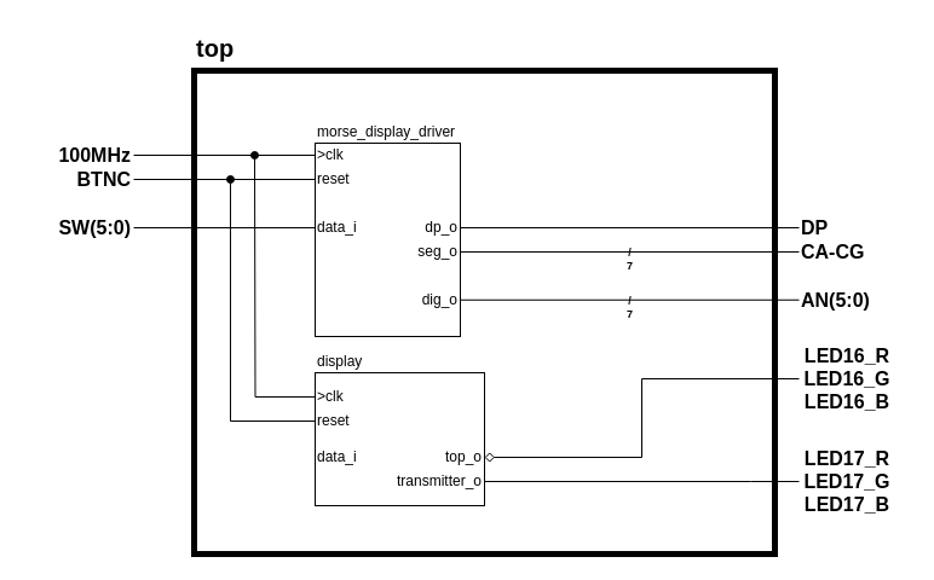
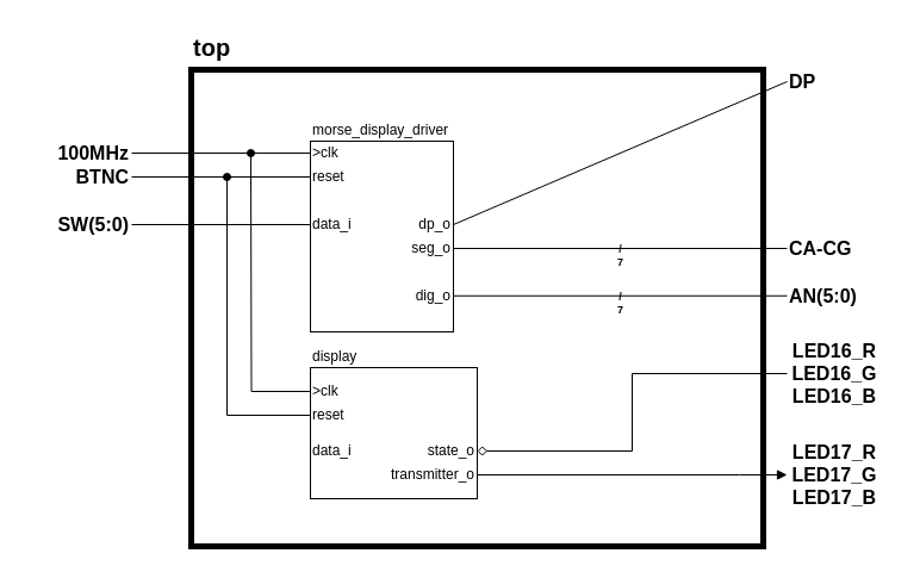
  <mxCell id="0" />
  <mxCell id="1" parent="0" />
  <mxCell id="2" value="" style="rounded=0;whiteSpace=wrap;html=1;labelBackgroundColor=none;fontFamily=Helvetica;fontSize=9;fillColor=default;strokeWidth=5;" parent="1" vertex="1"><mxGeometry x="160" y="58" width="480" height="400" as="geometry" /></mxCell>
  <mxCell id="3" style="edgeStyle=orthogonalEdgeStyle;rounded=0;orthogonalLoop=1;jettySize=auto;html=1;exitX=0;exitY=0.5;exitDx=0;exitDy=0;endArrow=none;endFill=0;entryX=1;entryY=0.5;entryDx=0;entryDy=0;" parent="1" source="20" target="16" edge="1"><mxGeometry relative="1" as="geometry"><mxPoint x="100" y="143" as="targetPoint" /><Array as="points" /><mxPoint x="210" y="148" as="sourcePoint" /></mxGeometry></mxCell>
  <mxCell id="4" value="" style="endArrow=none;html=1;rounded=0;labelBackgroundColor=none;fontFamily=Helvetica;fontSize=9;entryX=0;entryY=0.5;entryDx=0;entryDy=0;exitX=1;exitY=0.5;exitDx=0;exitDy=0;" parent="1" target="7" edge="1" source="22"><mxGeometry width="50" height="50" relative="1" as="geometry"><mxPoint x="370" y="188" as="sourcePoint" /><mxPoint x="690" y="188" as="targetPoint" /></mxGeometry></mxCell>
  <mxCell id="5" value="&lt;b&gt;/&lt;br&gt;7&lt;br&gt;&lt;/b&gt;" style="endArrow=none;html=1;rounded=0;labelBackgroundColor=none;fontFamily=Helvetica;fontSize=9;exitX=1;exitY=0.5;exitDx=0;exitDy=0;spacingTop=12;entryX=0;entryY=0.5;entryDx=0;entryDy=0;" parent="1" source="25" target="6" edge="1"><mxGeometry width="50" height="50" relative="1" as="geometry"><mxPoint x="510" y="208" as="sourcePoint" /><mxPoint x="630" y="203" as="targetPoint" /></mxGeometry></mxCell>
  <mxCell id="6" value="CA-CG" style="text;html=1;strokeColor=none;fillColor=none;align=left;verticalAlign=middle;whiteSpace=wrap;rounded=0;labelBackgroundColor=none;fontFamily=Helvetica;fontSize=16;fontStyle=1" parent="1" vertex="1"><mxGeometry x="660" y="198" width="90" height="20" as="geometry" /></mxCell>
- <mxCell id="7" value="DP" style="text;html=1;strokeColor=none;fillColor=none;align=left;verticalAlign=middle;whiteSpace=wrap;rounded=0;labelBackgroundColor=none;fontFamily=Helvetica;fontSize=16;fontStyle=1" parent="1" vertex="1"><mxGeometry x="660" y="178" width="90" height="20" as="geometry" /></mxCell>
+ <mxCell id="7" value="DP" style="text;html=1;strokeColor=none;fillColor=none;align=left;verticalAlign=middle;whiteSpace=wrap;rounded=0;labelBackgroundColor=none;fontFamily=Helvetica;fontSize=16;fontStyle=1" parent="1" vertex="1"><mxGeometry x="660" y="58" width="90" height="20" as="geometry" /></mxCell>
  <mxCell id="8" value="AN(5:0)" style="text;html=1;strokeColor=none;fillColor=none;align=left;verticalAlign=middle;whiteSpace=wrap;rounded=0;labelBackgroundColor=none;fontFamily=Helvetica;fontSize=16;fontStyle=1" parent="1" vertex="1"><mxGeometry x="660" y="233" width="90" height="30" as="geometry" /></mxCell>
  <mxCell id="9" style="edgeStyle=orthogonalEdgeStyle;rounded=0;orthogonalLoop=1;jettySize=auto;html=1;exitX=0;exitY=0.5;exitDx=0;exitDy=0;endArrow=none;endFill=0;entryX=1;entryY=0.5;entryDx=0;entryDy=0;" parent="1" source="23" target="17" edge="1"><mxGeometry relative="1" as="geometry"><mxPoint x="100" y="188" as="targetPoint" /><mxPoint x="210" y="188" as="sourcePoint" /></mxGeometry></mxCell>
  <mxCell id="10" style="edgeStyle=orthogonalEdgeStyle;rounded=0;orthogonalLoop=1;jettySize=auto;html=1;exitX=0;exitY=0.5;exitDx=0;exitDy=0;entryX=1;entryY=0.5;entryDx=0;entryDy=0;endArrow=none;endFill=0;" parent="1" source="24" target="15" edge="1"><mxGeometry relative="1" as="geometry"><mxPoint x="210" y="128" as="sourcePoint" /></mxGeometry></mxCell>
- <mxCell id="11" value="" style="endArrow=none;html=1;rounded=0;edgeStyle=elbowEdgeStyle;entryX=0;entryY=0.5;entryDx=0;entryDy=0;fontSize=16;exitX=1;exitY=0.5;exitDx=0;exitDy=0;" parent="1" target="14" edge="1" source="35"><mxGeometry width="50" height="50" relative="1" as="geometry"><mxPoint x="397" y="538" as="sourcePoint" /><mxPoint x="517" y="538" as="targetPoint" /><Array as="points"><mxPoint x="620" y="398" /><mxPoint x="590" y="398" /></Array></mxGeometry></mxCell>
+ <mxCell id="11" value="" style="endArrow=block;html=1;rounded=0;edgeStyle=elbowEdgeStyle;entryX=0;entryY=0.5;entryDx=0;entryDy=0;fontSize=16;exitX=1;exitY=0.5;exitDx=0;exitDy=0;" parent="1" target="14" edge="1" source="35"><mxGeometry width="50" height="50" relative="1" as="geometry"><mxPoint x="397" y="538" as="sourcePoint" /><mxPoint x="517" y="538" as="targetPoint" /><Array as="points"><mxPoint x="620" y="398" /><mxPoint x="590" y="398" /></Array></mxGeometry></mxCell>
  <mxCell id="12" style="edgeStyle=orthogonalEdgeStyle;rounded=0;orthogonalLoop=1;jettySize=auto;html=1;exitX=0;exitY=0.5;exitDx=0;exitDy=0;fontSize=16;endArrow=diamond;endFill=0;entryX=1;entryY=0.5;entryDx=0;entryDy=0;" edge="1" parent="1" source="13" target="32"><mxGeometry relative="1" as="geometry"><mxPoint x="410" y="378.045" as="targetPoint" /></mxGeometry></mxCell>
  <mxCell id="13" value="&lt;font style=&quot;font-size: 16px&quot;&gt;LED16_R&lt;br&gt;LED16_G&lt;br&gt;LED16_B&lt;/font&gt;" style="text;html=1;strokeColor=none;fillColor=none;align=center;verticalAlign=middle;whiteSpace=wrap;rounded=0;fontSize=16;fontStyle=1" parent="1" vertex="1"><mxGeometry x="660" y="278" width="80" height="70" as="geometry" /></mxCell>
  <mxCell id="14" value="LED17_R&lt;br style=&quot;font-size: 16px;&quot;&gt;LED17_G&lt;br style=&quot;font-size: 16px;&quot;&gt;LED17_B" style="text;html=1;strokeColor=none;fillColor=none;align=center;verticalAlign=middle;whiteSpace=wrap;rounded=0;fontSize=16;fontStyle=1" parent="1" vertex="1"><mxGeometry x="660" y="363" width="80" height="70" as="geometry" /></mxCell>
  <mxCell id="15" value="100MHz" style="text;html=1;strokeColor=none;fillColor=none;align=right;verticalAlign=middle;whiteSpace=wrap;rounded=0;labelBackgroundColor=none;fontSize=16;fontStyle=1" parent="1" vertex="1"><mxGeometry x="20" y="118" width="90" height="20" as="geometry" /></mxCell>
  <mxCell id="16" value="BTNC" style="text;html=1;strokeColor=none;fillColor=none;align=right;verticalAlign=middle;whiteSpace=wrap;rounded=0;labelBackgroundColor=none;fontSize=16;fontStyle=1" parent="1" vertex="1"><mxGeometry x="20" y="138" width="90" height="20" as="geometry" /></mxCell>
  <mxCell id="17" value="SW(5:0)" style="text;html=1;strokeColor=none;fillColor=none;align=right;verticalAlign=middle;whiteSpace=wrap;rounded=0;labelBackgroundColor=none;fontSize=16;fontStyle=1" parent="1" vertex="1"><mxGeometry x="20" y="178" width="90" height="20" as="geometry" /></mxCell>
  <mxCell id="18" value="" style="group" vertex="1" connectable="0" parent="1"><mxGeometry x="260" y="98" width="120" height="180" as="geometry" /></mxCell>
  <mxCell id="19" value="" style="rounded=0;whiteSpace=wrap;html=1;" vertex="1" parent="18"><mxGeometry y="20" width="120" height="160" as="geometry" /></mxCell>
  <mxCell id="20" value="reset" style="text;html=1;strokeColor=none;fillColor=none;align=left;verticalAlign=middle;whiteSpace=wrap;rounded=0;" vertex="1" parent="18"><mxGeometry y="40" width="60" height="20" as="geometry" /></mxCell>
  <mxCell id="21" value="morse_display_driver" style="text;html=1;strokeColor=none;fillColor=none;align=left;verticalAlign=bottom;whiteSpace=wrap;rounded=0;" vertex="1" parent="18"><mxGeometry width="120" height="20" as="geometry" /></mxCell>
  <mxCell id="22" value="dp_o" style="text;html=1;strokeColor=none;fillColor=none;align=right;verticalAlign=middle;whiteSpace=wrap;rounded=0;" vertex="1" parent="18"><mxGeometry x="60" y="80" width="60" height="20" as="geometry" /></mxCell>
  <mxCell id="23" value="data_i" style="text;html=1;strokeColor=none;fillColor=none;align=left;verticalAlign=middle;whiteSpace=wrap;rounded=0;" vertex="1" parent="18"><mxGeometry y="80" width="60" height="20" as="geometry" /></mxCell>
  <mxCell id="24" value="&amp;gt;clk" style="text;html=1;strokeColor=none;fillColor=none;align=left;verticalAlign=middle;whiteSpace=wrap;rounded=0;" vertex="1" parent="18"><mxGeometry y="20" width="60" height="20" as="geometry" /></mxCell>
  <mxCell id="25" value="seg_o" style="text;html=1;strokeColor=none;fillColor=none;align=right;verticalAlign=middle;whiteSpace=wrap;rounded=0;" vertex="1" parent="18"><mxGeometry x="60" y="100" width="60" height="20" as="geometry" /></mxCell>
  <mxCell id="26" value="dig_o" style="text;html=1;strokeColor=none;fillColor=none;align=right;verticalAlign=middle;whiteSpace=wrap;rounded=0;" vertex="1" parent="18"><mxGeometry x="60" y="140" width="60" height="20" as="geometry" /></mxCell>
  <mxCell id="27" style="edgeStyle=orthogonalEdgeStyle;rounded=0;orthogonalLoop=1;jettySize=auto;html=1;exitX=0;exitY=0.5;exitDx=0;exitDy=0;endArrow=oval;endFill=1;" edge="1" parent="1" source="34"><mxGeometry relative="1" as="geometry"><mxPoint x="210" y="128" as="targetPoint" /></mxGeometry></mxCell>
  <mxCell id="28" style="edgeStyle=orthogonalEdgeStyle;rounded=0;orthogonalLoop=1;jettySize=auto;html=1;exitX=0;exitY=0.5;exitDx=0;exitDy=0;endArrow=oval;endFill=1;" edge="1" parent="1" source="30"><mxGeometry relative="1" as="geometry"><mxPoint x="190" y="148" as="targetPoint" /><Array as="points"><mxPoint x="190" y="348" /></Array></mxGeometry></mxCell>
  <mxCell id="29" value="" style="rounded=0;whiteSpace=wrap;html=1;" vertex="1" parent="1"><mxGeometry x="260" y="308" width="140" height="110" as="geometry" /></mxCell>
  <mxCell id="30" value="reset" style="text;html=1;strokeColor=none;fillColor=none;align=left;verticalAlign=middle;whiteSpace=wrap;rounded=0;" vertex="1" parent="1"><mxGeometry x="260" y="338" width="80" height="20" as="geometry" /></mxCell>
  <mxCell id="31" value="display" style="text;html=1;strokeColor=none;fillColor=none;align=left;verticalAlign=bottom;whiteSpace=wrap;rounded=0;" vertex="1" parent="1"><mxGeometry x="260" y="288" width="140" height="20" as="geometry" /></mxCell>
- <mxCell id="32" value="top_o" style="text;html=1;strokeColor=none;fillColor=none;align=right;verticalAlign=middle;whiteSpace=wrap;rounded=0;" vertex="1" parent="1"><mxGeometry x="340" y="368" width="60" height="20" as="geometry" /></mxCell>
+ <mxCell id="32" value="state_o" style="text;html=1;strokeColor=none;fillColor=none;align=right;verticalAlign=middle;whiteSpace=wrap;rounded=0;" vertex="1" parent="1"><mxGeometry x="340" y="368" width="60" height="20" as="geometry" /></mxCell>
  <mxCell id="33" value="data_i" style="text;html=1;strokeColor=none;fillColor=none;align=left;verticalAlign=middle;whiteSpace=wrap;rounded=0;" vertex="1" parent="1"><mxGeometry x="260" y="368" width="80" height="20" as="geometry" /></mxCell>
  <mxCell id="34" value="&amp;gt;clk" style="text;html=1;strokeColor=none;fillColor=none;align=left;verticalAlign=middle;whiteSpace=wrap;rounded=0;" vertex="1" parent="1"><mxGeometry x="260" y="318" width="80" height="20" as="geometry" /></mxCell>
  <mxCell id="35" value="transmitter_o" style="text;html=1;strokeColor=none;fillColor=none;align=right;verticalAlign=middle;whiteSpace=wrap;rounded=0;" vertex="1" parent="1"><mxGeometry x="320" y="388" width="80" height="20" as="geometry" /></mxCell>
  <mxCell id="36" value="&lt;b&gt;&lt;font style=&quot;font-size: 20px&quot;&gt;top&lt;/font&gt;&lt;/b&gt;" style="text;html=1;strokeColor=none;fillColor=none;align=left;verticalAlign=middle;whiteSpace=wrap;rounded=0;labelBackgroundColor=none;fontFamily=Helvetica;fontSize=13;" parent="1" vertex="1"><mxGeometry x="160" y="20.15" width="480" height="37.85" as="geometry" /></mxCell>
  <mxCell id="37" value="&lt;b&gt;/&lt;br&gt;7&lt;br&gt;&lt;/b&gt;" style="endArrow=none;html=1;rounded=0;labelBackgroundColor=none;fontFamily=Helvetica;fontSize=9;exitX=1;exitY=0.5;exitDx=0;exitDy=0;spacingTop=12;entryX=0;entryY=0.5;entryDx=0;entryDy=0;" edge="1" parent="1"><mxGeometry width="50" height="50" relative="1" as="geometry"><mxPoint x="380" y="247.76" as="sourcePoint" /><mxPoint x="660" y="247.76" as="targetPoint" /></mxGeometry></mxCell>
